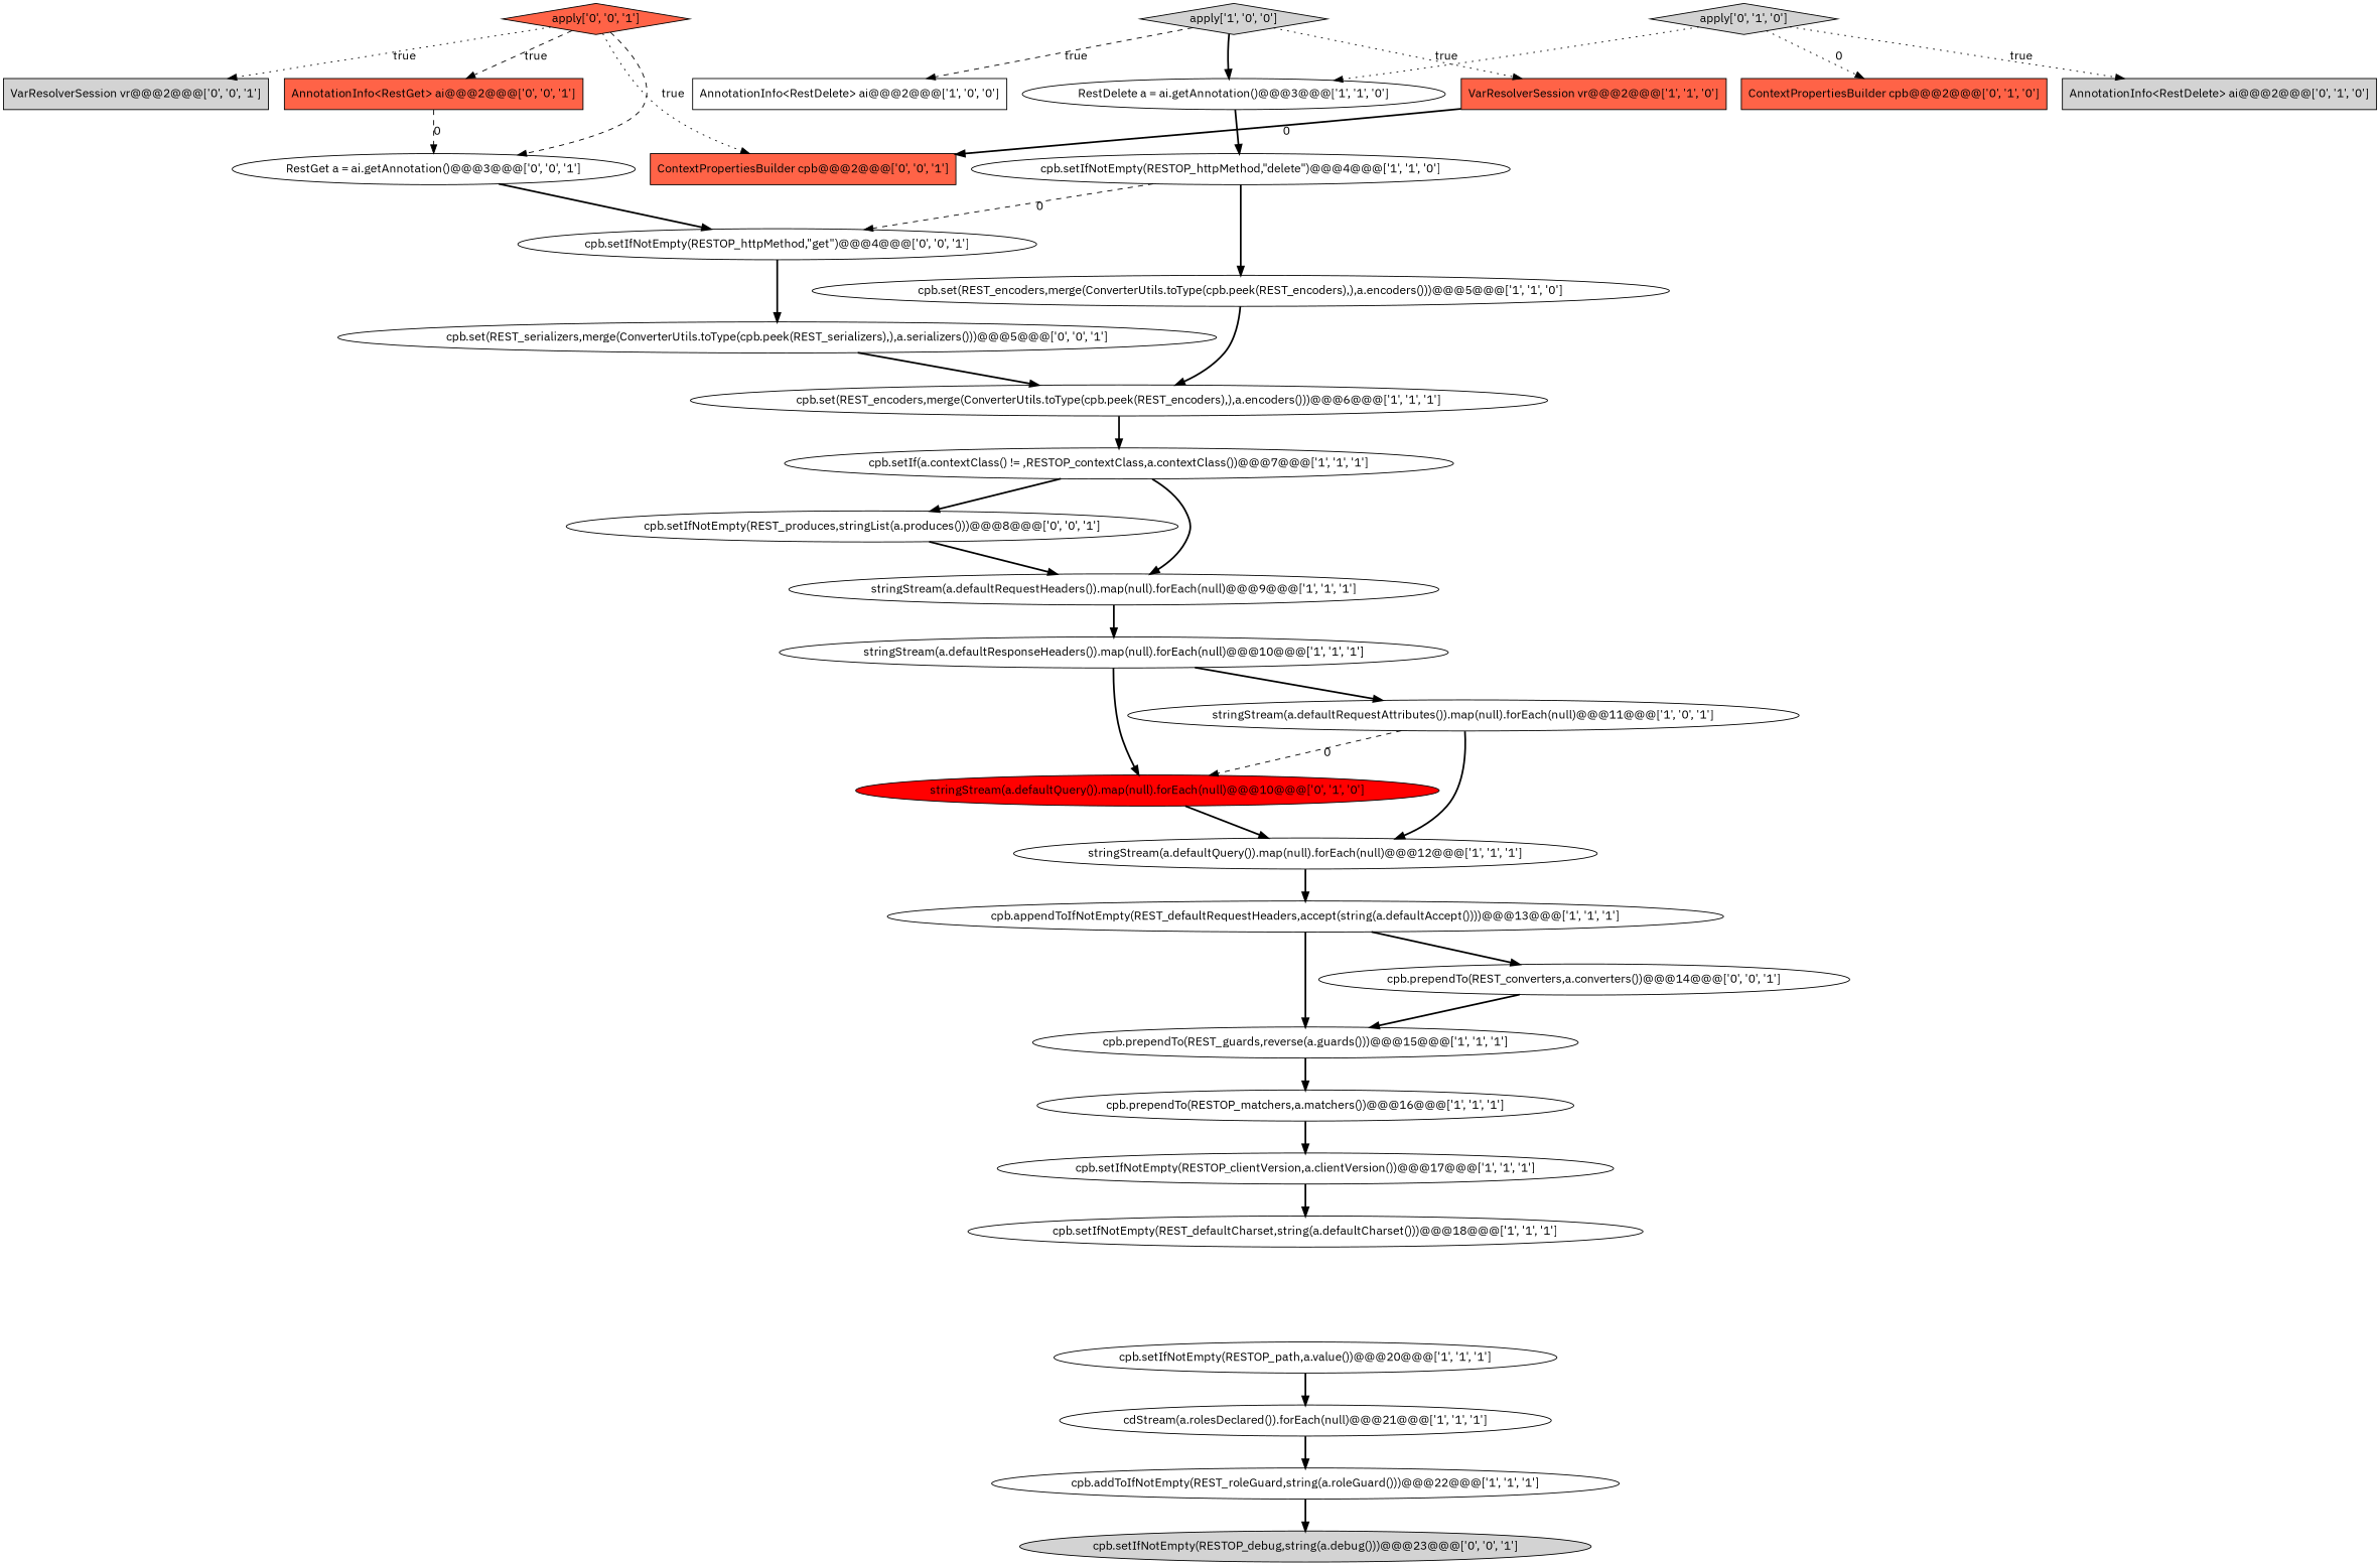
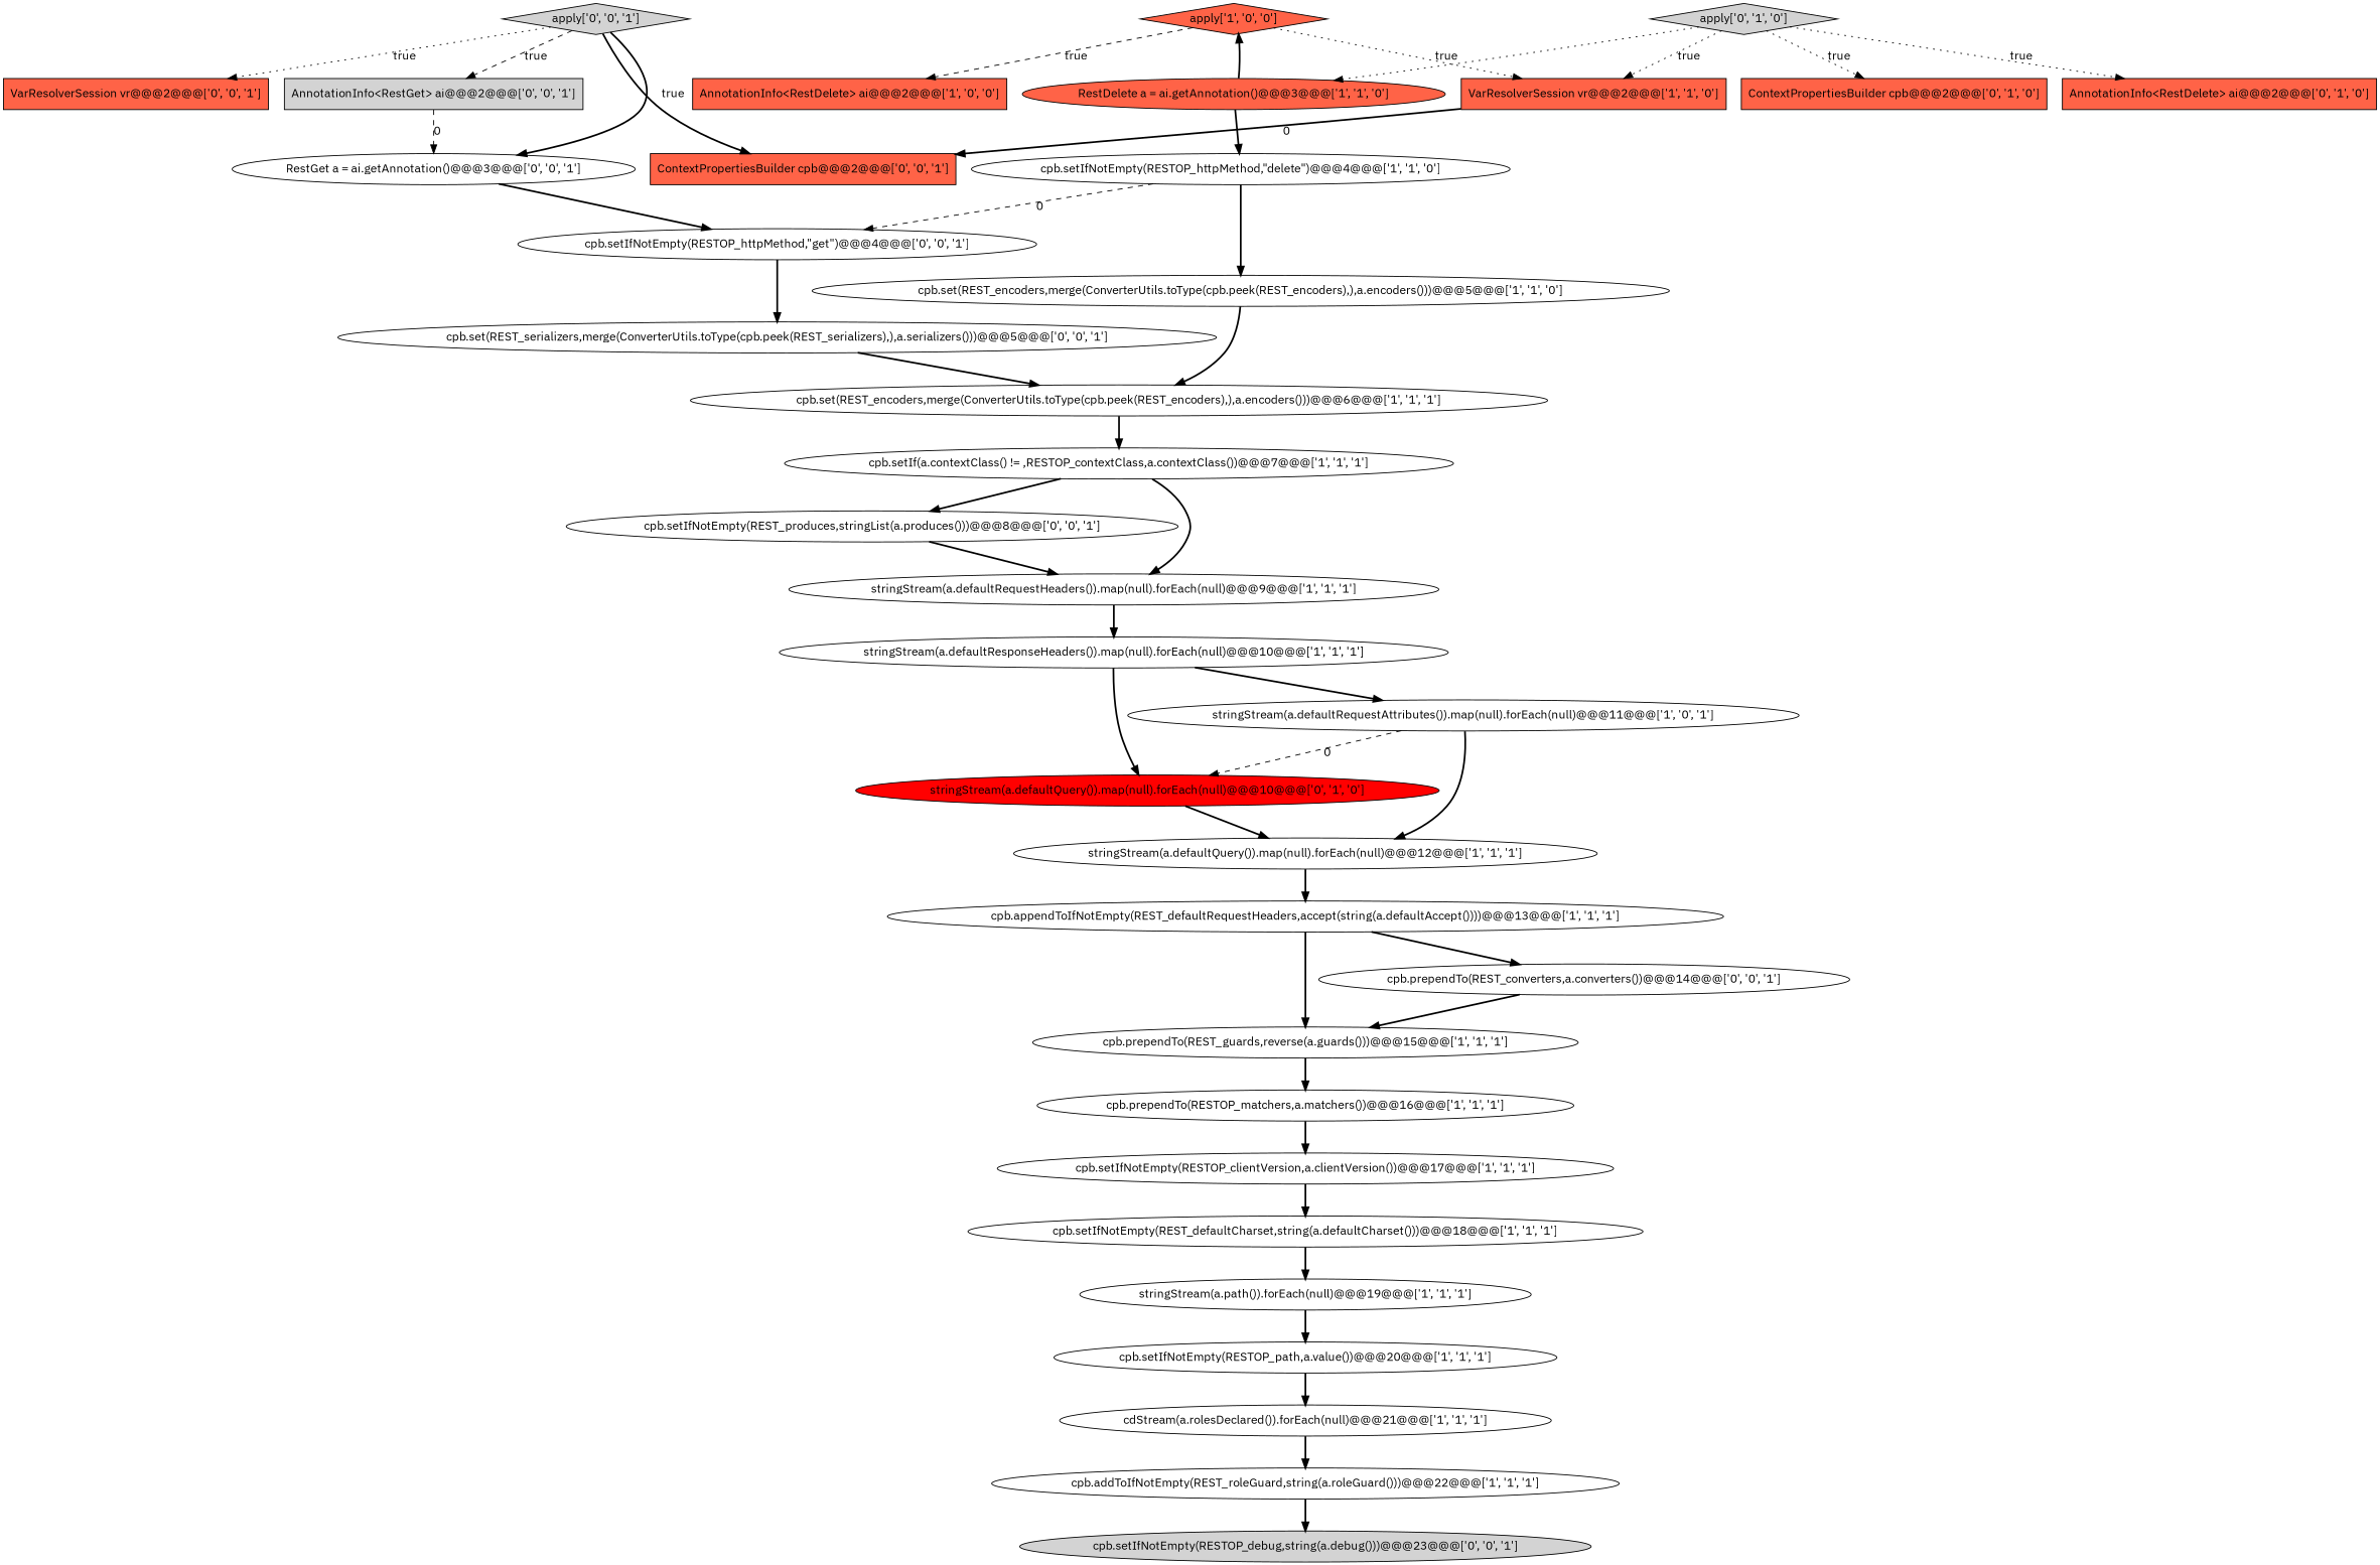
  digraph {
    fontname="IBM Plex Sans"
    node [fillcolor=white fontname="IBM Plex Sans" shape=ellipse style=filled]
    edge [fontname="IBM Plex Sans" style=bold]
    n1 [label="cpb.setIfNotEmpty(REST_produces,stringList(a.produces()))@@@8@@@['0', '0', '1']"]
    n2 [label="stringStream(a.defaultRequestHeaders()).map(null).forEach(null)@@@9@@@['1', '1', '1']"]
    n3 [label="stringStream(a.defaultResponseHeaders()).map(null).forEach(null)@@@10@@@['1', '1', '1']"]
-   n4 [label="AnnotationInfo<RestDelete> ai@@@2@@@['1', '0', '0']" shape=box]
+   n4 [fillcolor=tomato label="AnnotationInfo<RestDelete> ai@@@2@@@['1', '0', '0']" shape=box]
    n5 [fillcolor=red label="stringStream(a.defaultQuery()).map(null).forEach(null)@@@10@@@['0', '1', '0']"]
    n6 [label="stringStream(a.defaultRequestAttributes()).map(null).forEach(null)@@@11@@@['1', '0', '1']"]
    n7 [label="cpb.prependTo(RESTOP_matchers,a.matchers())@@@16@@@['1', '1', '1']"]
    n8 [label="cpb.setIfNotEmpty(RESTOP_clientVersion,a.clientVersion())@@@17@@@['1', '1', '1']"]
    n9 [label="cpb.setIfNotEmpty(REST_defaultCharset,string(a.defaultCharset()))@@@18@@@['1', '1', '1']"]
    n10 [label="cpb.setIfNotEmpty(RESTOP_path,a.value())@@@20@@@['1', '1', '1']"]
    n11 [label="cdStream(a.rolesDeclared()).forEach(null)@@@21@@@['1', '1', '1']"]
    n12 [label="cpb.addToIfNotEmpty(REST_roleGuard,string(a.roleGuard()))@@@22@@@['1', '1', '1']"]
    n13 [fillcolor=tomato label="ContextPropertiesBuilder cpb@@@2@@@['0', '0', '1']" shape=box]
-   n14 [label="RestDelete a = ai.getAnnotation()@@@3@@@['1', '1', '0']"]
+   n14 [fillcolor=tomato label="RestDelete a = ai.getAnnotation()@@@3@@@['1', '1', '0']"]
    n15 [label="cpb.setIfNotEmpty(RESTOP_httpMethod,\"delete\")@@@4@@@['1', '1', '0']"]
    n16 [label="cpb.setIfNotEmpty(RESTOP_httpMethod,\"get\")@@@4@@@['0', '0', '1']"]
    n17 [label="cpb.set(REST_encoders,merge(ConverterUtils.toType(cpb.peek(REST_encoders),),a.encoders()))@@@5@@@['1', '1', '0']"]
    n18 [label="RestGet a = ai.getAnnotation()@@@3@@@['0', '0', '1']"]
+   n19 [label="stringStream(a.path()).forEach(null)@@@19@@@['1', '1', '1']"]
    n20 [label="cpb.setIf(a.contextClass() != ,RESTOP_contextClass,a.contextClass())@@@7@@@['1', '1', '1']"]
    n21 [label="cpb.set(REST_serializers,merge(ConverterUtils.toType(cpb.peek(REST_serializers),),a.serializers()))@@@5@@@['0', '0', '1']"]
    n22 [label="cpb.set(REST_encoders,merge(ConverterUtils.toType(cpb.peek(REST_encoders),),a.encoders()))@@@6@@@['1', '1', '1']"]
    n23 [fillcolor=lightgray label="cpb.setIfNotEmpty(RESTOP_debug,string(a.debug()))@@@23@@@['0', '0', '1']"]
-   n24 [fillcolor=tomato label="apply['0', '0', '1']" shape=diamond]
-   n25 [fillcolor=lightgray label="VarResolverSession vr@@@2@@@['0', '0', '1']" shape=box]
-   n26 [fillcolor=tomato label="AnnotationInfo<RestGet> ai@@@2@@@['0', '0', '1']" shape=box]
+   n24 [fillcolor=lightgray label="apply['0', '0', '1']" shape=diamond]
+   n25 [fillcolor=tomato label="VarResolverSession vr@@@2@@@['0', '0', '1']" shape=box]
+   n26 [fillcolor=lightgray label="AnnotationInfo<RestGet> ai@@@2@@@['0', '0', '1']" shape=box]
    n27 [label="cpb.prependTo(REST_guards,reverse(a.guards()))@@@15@@@['1', '1', '1']"]
-   n28 [fillcolor=lightgray label="apply['1', '0', '0']" shape=diamond]
+   n28 [fillcolor=tomato label="apply['1', '0', '0']" shape=diamond]
    n29 [fillcolor=tomato label="VarResolverSession vr@@@2@@@['1', '1', '0']" shape=box]
    n30 [label="cpb.appendToIfNotEmpty(REST_defaultRequestHeaders,accept(string(a.defaultAccept())))@@@13@@@['1', '1', '1']"]
    n31 [label="cpb.prependTo(REST_converters,a.converters())@@@14@@@['0', '0', '1']"]
    n32 [label="stringStream(a.defaultQuery()).map(null).forEach(null)@@@12@@@['1', '1', '1']"]
    n33 [fillcolor=tomato label="ContextPropertiesBuilder cpb@@@2@@@['0', '1', '0']" shape=box]
    n34 [fillcolor=lightgray label="apply['0', '1', '0']" shape=diamond]
-   n35 [fillcolor=lightgray label="AnnotationInfo<RestDelete> ai@@@2@@@['0', '1', '0']" shape=box]
+   n35 [fillcolor=tomato label="AnnotationInfo<RestDelete> ai@@@2@@@['0', '1', '0']" shape=box]
    n1 -> n2
    n2 -> n3
    n3 -> n5
    n3 -> n6
    n5 -> n32
    n6 -> n5 [label=0 style=dashed]
    n6 -> n32
    n7 -> n8
    n8 -> n9
+   n9 -> n19
    n10 -> n11
    n11 -> n12
    n12 -> n23
    n14 -> n15
    n15 -> n16 [label=0 style=dashed]
    n15 -> n17
    n16 -> n21
    n17 -> n22
    n18 -> n16
+   n19 -> n10
    n20 -> n1
    n20 -> n2
    n21 -> n22
    n22 -> n20
-   n24 -> n13 [label=true style=dotted]
-   n24 -> n18 [style=dashed]
+   n24 -> n13 [label=true]
+   n24 -> n18
    n24 -> n25 [label=true style=dotted]
    n24 -> n26 [label=true style=dashed]
    n26 -> n18 [label=0 style=dashed]
    n27 -> n7
    n28 -> n4 [label=true style=dashed]
-   n28 -> n14
+   n14 -> n28
    n28 -> n29 [label=true style=dotted]
    n29 -> n13 [label=0]
    n30 -> n27
    n30 -> n31
    n31 -> n27
    n32 -> n30
    n34 -> n14 [style=dotted]
-   n34 -> n33 [label=0 style=dotted]
+   n34 -> n29 [label=true style=dotted]
+   n34 -> n33 [label=true style=dotted]
    n34 -> n35 [label=true style=dotted]
  }
